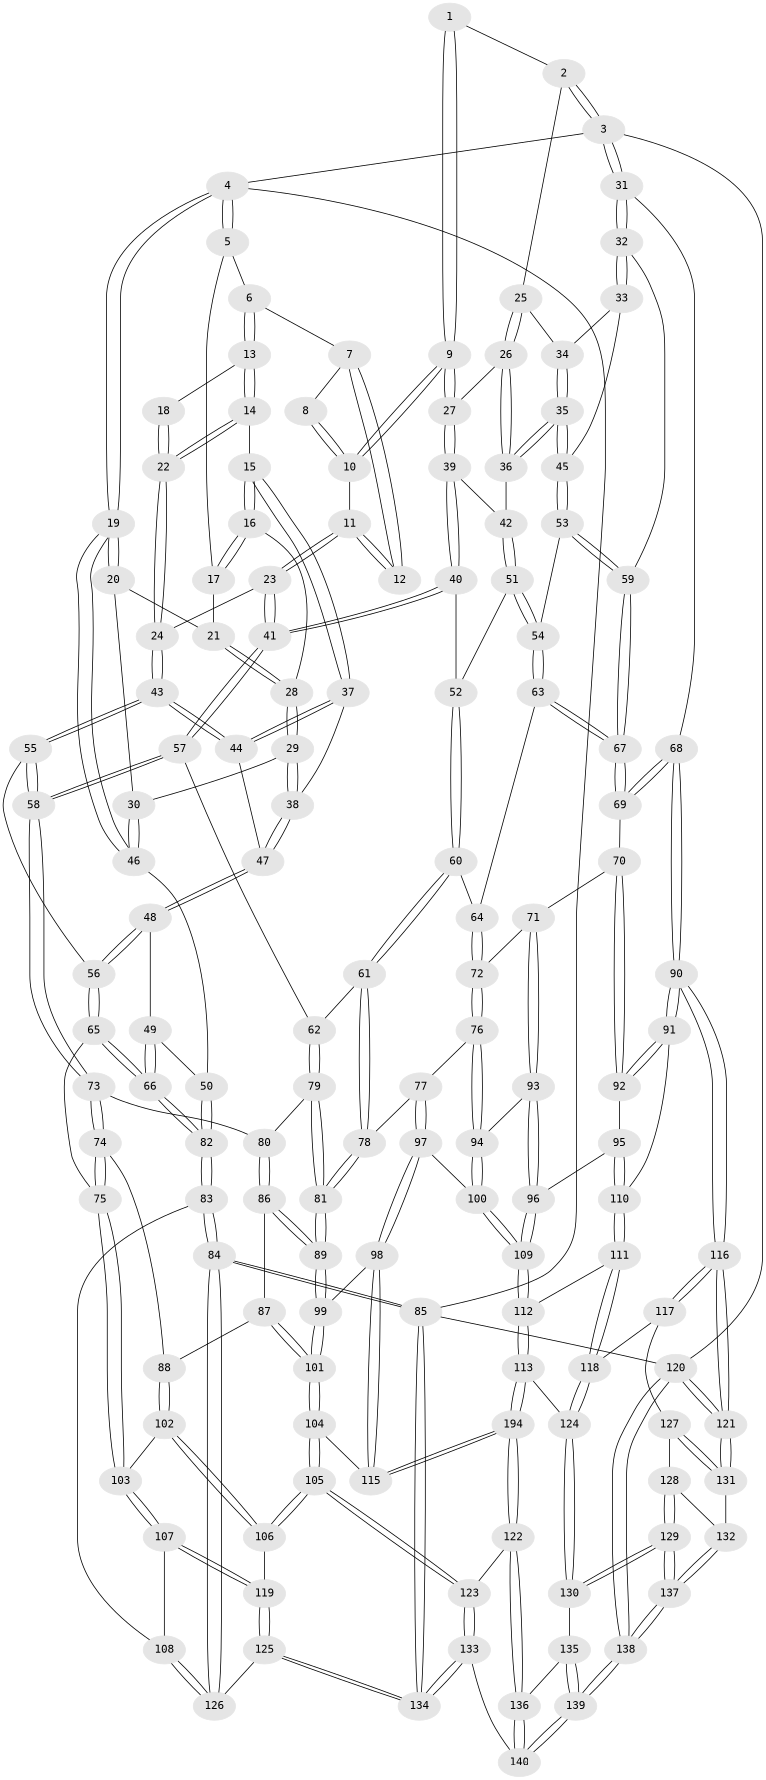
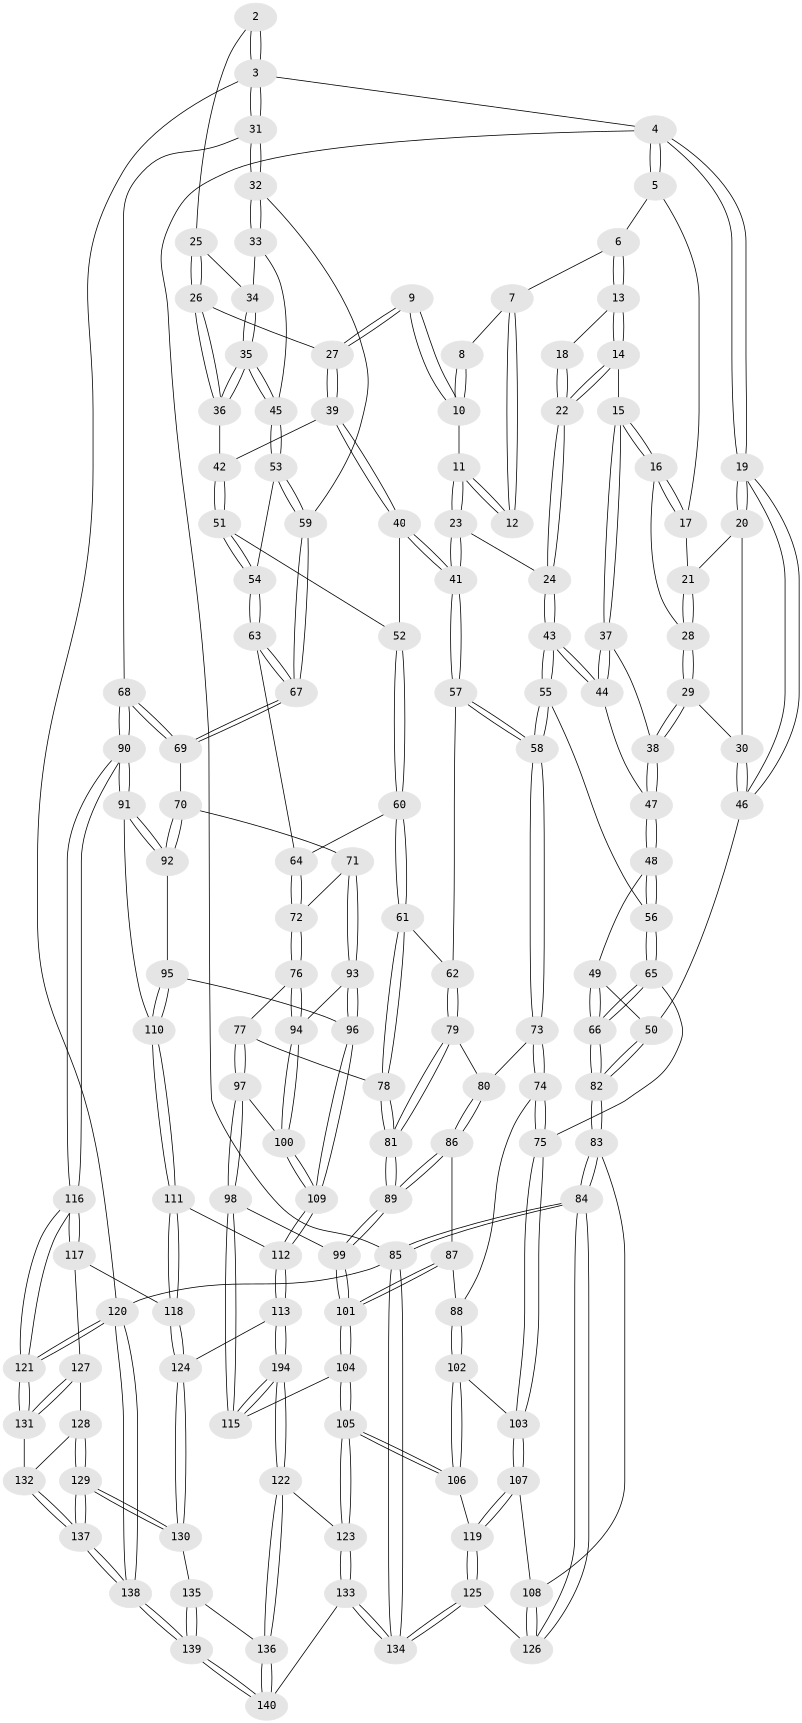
  graph {
    fontname="DejaVu Sans Mono"
    node [color=gray90 fontname="DejaVu Sans Mono" style=filled]
    edge [fontname="DejaVu Sans Mono"]
-   1
    2
    9
    3
    25
    10
    27
    4
    31
    120
    26
    34
    5
    19
    85
    32
    68
    121
    138
    6
    17
    20
    46
    134
    7
    13
    21
    8
    12
    18
    14
    11
    39
    23
    24
    41
    22
    15
    16
    37
    28
    38
    44
    29
    30
    50
    43
    57
    55
    36
    35
    42
    40
    47
    33
    59
    69
    90
    45
    67
    53
    51
    48
    52
    60
    58
    62
    54
    56
    82
    49
    66
    65
    83
    63
    61
    64
    73
    75
    79
    74
    80
    78
    72
    81
    76
    103
    70
    91
    116
    71
    92
    93
    95
    94
    96
    77
    88
    86
    102
    107
    97
    100
    98
    89
    87
    99
    84
    108
    126
    101
    104
    106
    110
    117
    111
    109
    112
    115
    105
    119
    123
    133
    125
    113
    118
    124
    n128 [label=194]
    122
    130
    136
    127
    131
    128
    139
    132
    140
    135
    129
    137
-   1 -- 2
-   1 -- 9
-   1 -- 9
    2 -- 3
    2 -- 3
    2 -- 25
    9 -- 10
    9 -- 10
    9 -- 27
    9 -- 27
    3 -- 4
    3 -- 31
    3 -- 31
    3 -- 120
    25 -- 26
    25 -- 26
    25 -- 34
    10 -- 11
    27 -- 39
    27 -- 39
    4 -- 5
    4 -- 5
    4 -- 19
    4 -- 19
    4 -- 85
    31 -- 32
    31 -- 32
    31 -- 68
    120 -- 121
    120 -- 121
    120 -- 138
    120 -- 138
    26 -- 27
    26 -- 36
    26 -- 36
    34 -- 35
    34 -- 35
    5 -- 6
    5 -- 17
    19 -- 20
    19 -- 20
    19 -- 46
    19 -- 46
    85 -- 120
    85 -- 134
    85 -- 134
    32 -- 33
    32 -- 33
    32 -- 59
    68 -- 69
    68 -- 69
    68 -- 90
    68 -- 90
    121 -- 131
    121 -- 131
    138 -- 139
    138 -- 139
    6 -- 7
    6 -- 13
    6 -- 13
    17 -- 21
    20 -- 21
    20 -- 30
    46 -- 50
    7 -- 8
    7 -- 12
    7 -- 12
    13 -- 18
    13 -- 14
    13 -- 14
    21 -- 28
    21 -- 28
    8 -- 10
    8 -- 10
    18 -- 22
    18 -- 22
    14 -- 22
    14 -- 22
    14 -- 15
    11 -- 12
    11 -- 12
    11 -- 23
    11 -- 23
    39 -- 42
    39 -- 40
    39 -- 40
    23 -- 24
    23 -- 41
    23 -- 41
    24 -- 43
    24 -- 43
    41 -- 57
    41 -- 57
    22 -- 24
    22 -- 24
    15 -- 16
    15 -- 16
    15 -- 37
    15 -- 37
    16 -- 17
    16 -- 17
    16 -- 28
    37 -- 38
    37 -- 44
    37 -- 44
    28 -- 29
    28 -- 29
    38 -- 47
    38 -- 47
    44 -- 47
    29 -- 38
    29 -- 38
    29 -- 30
    30 -- 46
    30 -- 46
    50 -- 82
    50 -- 82
    43 -- 44
    43 -- 44
    43 -- 55
    43 -- 55
    57 -- 58
    57 -- 58
    57 -- 62
    55 -- 58
    55 -- 58
    55 -- 56
    36 -- 42
    35 -- 36
    35 -- 36
    35 -- 45
    35 -- 45
    42 -- 51
    42 -- 51
    40 -- 41
    40 -- 41
    40 -- 52
    47 -- 48
    47 -- 48
    33 -- 34
    33 -- 45
    59 -- 67
    59 -- 67
    69 -- 70
    90 -- 91
    90 -- 91
    90 -- 116
    90 -- 116
    45 -- 53
    45 -- 53
    67 -- 69
    67 -- 69
    53 -- 59
    53 -- 59
    53 -- 54
    51 -- 52
    51 -- 54
    51 -- 54
    48 -- 56
    48 -- 56
    48 -- 49
    52 -- 60
    52 -- 60
    60 -- 61
    60 -- 61
    60 -- 64
    58 -- 73
    58 -- 73
    62 -- 79
    62 -- 79
    54 -- 63
    54 -- 63
    56 -- 65
    56 -- 65
    82 -- 83
    82 -- 83
    49 -- 50
    49 -- 66
    49 -- 66
    66 -- 82
    66 -- 82
    65 -- 66
    65 -- 66
    65 -- 75
    83 -- 84
    83 -- 84
    83 -- 108
    63 -- 67
    63 -- 67
    63 -- 64
    61 -- 62
    61 -- 78
    61 -- 78
    64 -- 72
    64 -- 72
    73 -- 74
    73 -- 74
    73 -- 80
    75 -- 103
    75 -- 103
    79 -- 80
    79 -- 81
    79 -- 81
    74 -- 75
    74 -- 75
    74 -- 88
    80 -- 86
    80 -- 86
    78 -- 81
    78 -- 81
    72 -- 76
    72 -- 76
    81 -- 89
    81 -- 89
    76 -- 94
    76 -- 94
    76 -- 77
    103 -- 107
    103 -- 107
    70 -- 71
    70 -- 92
    70 -- 92
    91 -- 92
    91 -- 92
    91 -- 110
    116 -- 121
    116 -- 121
    116 -- 117
    116 -- 117
    71 -- 72
    71 -- 93
    71 -- 93
    92 -- 95
    93 -- 94
    93 -- 96
    93 -- 96
    95 -- 96
    95 -- 110
    95 -- 110
    94 -- 100
    94 -- 100
    96 -- 109
    96 -- 109
    77 -- 78
    77 -- 97
    77 -- 97
    88 -- 102
    88 -- 102
    86 -- 89
    86 -- 89
    86 -- 87
    102 -- 103
    102 -- 106
    102 -- 106
    107 -- 108
    107 -- 119
    107 -- 119
    97 -- 100
    97 -- 98
    97 -- 98
    100 -- 109
    100 -- 109
    98 -- 99
    98 -- 115
    98 -- 115
    89 -- 99
    89 -- 99
    87 -- 88
    87 -- 101
    87 -- 101
    99 -- 101
    99 -- 101
    84 -- 85
    84 -- 85
    84 -- 126
    84 -- 126
    108 -- 126
    108 -- 126
    101 -- 104
    101 -- 104
    104 -- 115
    104 -- 105
    104 -- 105
    106 -- 119
    110 -- 111
    110 -- 111
    117 -- 118
    117 -- 127
    111 -- 112
    111 -- 118
    111 -- 118
    109 -- 112
    109 -- 112
    112 -- 113
    112 -- 113
    105 -- 106
    105 -- 106
    105 -- 123
    105 -- 123
    119 -- 125
    119 -- 125
    123 -- 133
    123 -- 133
    133 -- 134
    133 -- 134
    133 -- 140
    125 -- 134
    125 -- 134
    125 -- 126
    113 -- 124
    113 -- n128
    113 -- n128
    118 -- 124
    118 -- 124
    124 -- 130
    124 -- 130
    n128 -- 115
    n128 -- 115
    n128 -- 122
    n128 -- 122
    122 -- 123
    122 -- 136
    122 -- 136
    130 -- 135
    136 -- 140
    136 -- 140
    127 -- 131
    127 -- 131
    127 -- 128
    131 -- 132
    128 -- 132
    128 -- 129
    128 -- 129
    139 -- 140
    139 -- 140
    132 -- 137
    132 -- 137
    135 -- 136
    135 -- 139
    135 -- 139
    129 -- 130
    129 -- 130
    129 -- 137
    129 -- 137
    137 -- 138
    137 -- 138
  }
